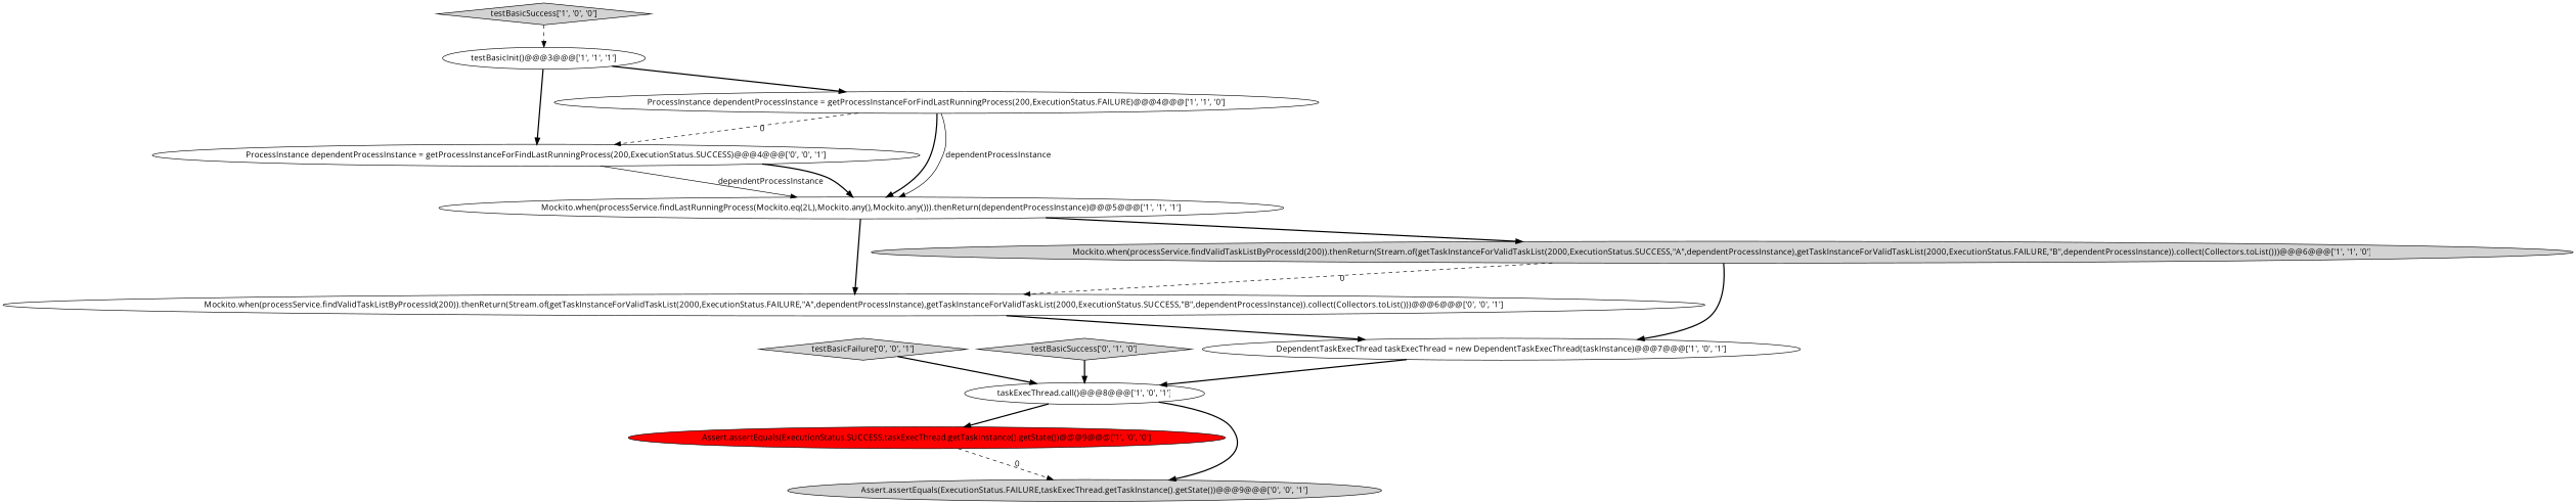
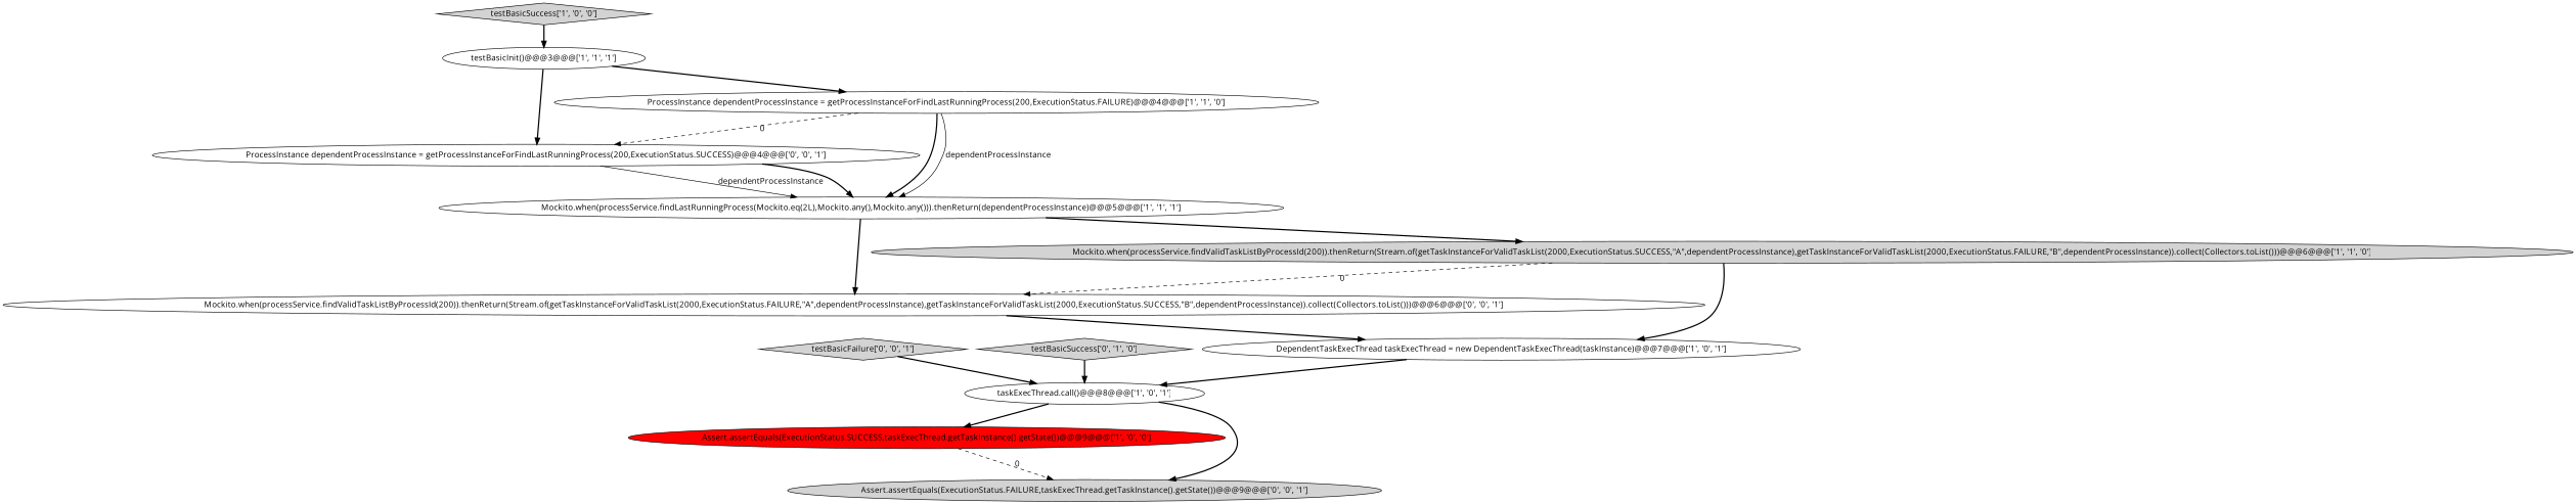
  digraph {
    fontname="Open Sans"
    node [fillcolor=white fontname="Open Sans" shape=ellipse style=filled]
    edge [fontname="Open Sans" style=bold]
    n1 [label="ProcessInstance dependentProcessInstance = getProcessInstanceForFindLastRunningProcess(200,ExecutionStatus.SUCCESS)@@@4@@@['0', '0', '1']"]
    n2 [label="Mockito.when(processService.findLastRunningProcess(Mockito.eq(2L),Mockito.any(),Mockito.any())).thenReturn(dependentProcessInstance)@@@5@@@['1', '1', '1']"]
    n3 [label="Mockito.when(processService.findValidTaskListByProcessId(200)).thenReturn(Stream.of(getTaskInstanceForValidTaskList(2000,ExecutionStatus.FAILURE,\"A\",dependentProcessInstance),getTaskInstanceForValidTaskList(2000,ExecutionStatus.SUCCESS,\"B\",dependentProcessInstance)).collect(Collectors.toList()))@@@6@@@['0', '0', '1']"]
    n4 [fillcolor=lightgray label="Mockito.when(processService.findValidTaskListByProcessId(200)).thenReturn(Stream.of(getTaskInstanceForValidTaskList(2000,ExecutionStatus.SUCCESS,\"A\",dependentProcessInstance),getTaskInstanceForValidTaskList(2000,ExecutionStatus.FAILURE,\"B\",dependentProcessInstance)).collect(Collectors.toList()))@@@6@@@['1', '1', '0']"]
    n5 [fillcolor=red label="Assert.assertEquals(ExecutionStatus.SUCCESS,taskExecThread.getTaskInstance().getState())@@@9@@@['1', '0', '0']"]
    n6 [fillcolor=lightgray label="Assert.assertEquals(ExecutionStatus.FAILURE,taskExecThread.getTaskInstance().getState())@@@9@@@['0', '0', '1']"]
    n7 [label="DependentTaskExecThread taskExecThread = new DependentTaskExecThread(taskInstance)@@@7@@@['1', '0', '1']"]
    n8 [label="taskExecThread.call()@@@8@@@['1', '0', '1']"]
    n9 [label="ProcessInstance dependentProcessInstance = getProcessInstanceForFindLastRunningProcess(200,ExecutionStatus.FAILURE)@@@4@@@['1', '1', '0']"]
    n10 [fillcolor=lightgray label="testBasicSuccess['1', '0', '0']" shape=diamond]
    n11 [label="testBasicInit()@@@3@@@['1', '1', '1']"]
    n12 [fillcolor=lightgray label="testBasicFailure['0', '0', '1']" shape=diamond]
    n13 [fillcolor=lightgray label="testBasicSuccess['0', '1', '0']" shape=diamond]
    n1 -> n2 [label=dependentProcessInstance style=solid]
    n1 -> n2
    n2 -> n3
    n2 -> n4
    n3 -> n7
    n4 -> n3 [label=0 style=dashed]
    n4 -> n7
    n5 -> n6 [label=0 style=dashed]
    n7 -> n8
    n8 -> n5
    n8 -> n6
    n9 -> n1 [label=0 style=dashed]
    n9 -> n2
    n9 -> n2 [label=dependentProcessInstance style=solid]
-   n10 -> n11 [style=dashed]
+   n10 -> n11
    n11 -> n1
    n11 -> n9
    n12 -> n8
    n13 -> n8
  }
